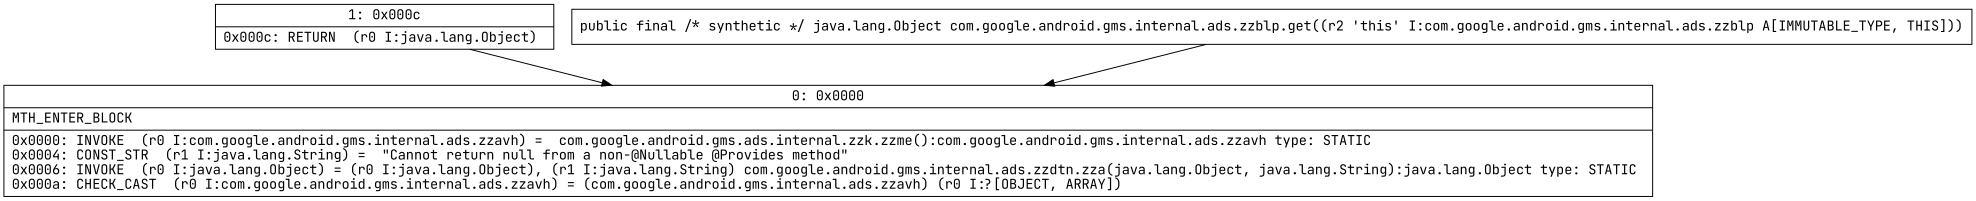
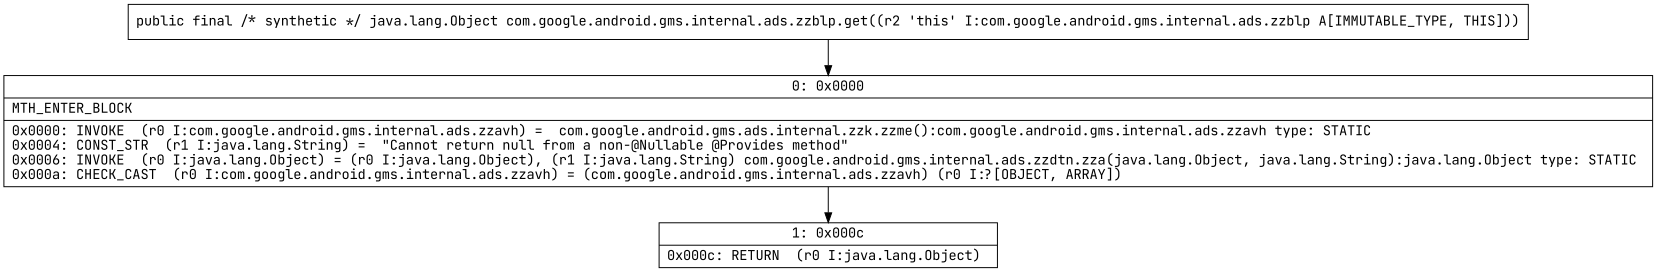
  digraph {
    fontname="JetBrains Mono"
    node [shape=record fontname="JetBrains Mono"]
    edge [fontname="JetBrains Mono"]
    n1 [label="{0\:\ 0x0000|MTH_ENTER_BLOCK\l|0x0000: INVOKE  (r0 I:com.google.android.gms.internal.ads.zzavh) =  com.google.android.gms.ads.internal.zzk.zzme():com.google.android.gms.internal.ads.zzavh type: STATIC \l0x0004: CONST_STR  (r1 I:java.lang.String) =  \"Cannot return null from a non\-@Nullable @Provides method\" \l0x0006: INVOKE  (r0 I:java.lang.Object) = (r0 I:java.lang.Object), (r1 I:java.lang.String) com.google.android.gms.internal.ads.zzdtn.zza(java.lang.Object, java.lang.String):java.lang.Object type: STATIC \l0x000a: CHECK_CAST  (r0 I:com.google.android.gms.internal.ads.zzavh) = (com.google.android.gms.internal.ads.zzavh) (r0 I:?[OBJECT, ARRAY]) \l}"]
    n2 [label="{1\:\ 0x000c|0x000c: RETURN  (r0 I:java.lang.Object) \l}"]
    n3 [label="{public final \/* synthetic *\/ java.lang.Object com.google.android.gms.internal.ads.zzblp.get((r2 'this' I:com.google.android.gms.internal.ads.zzblp A[IMMUTABLE_TYPE, THIS])) }"]
-   n2 -> n1
+   n1 -> n2
    n3 -> n1
  }
